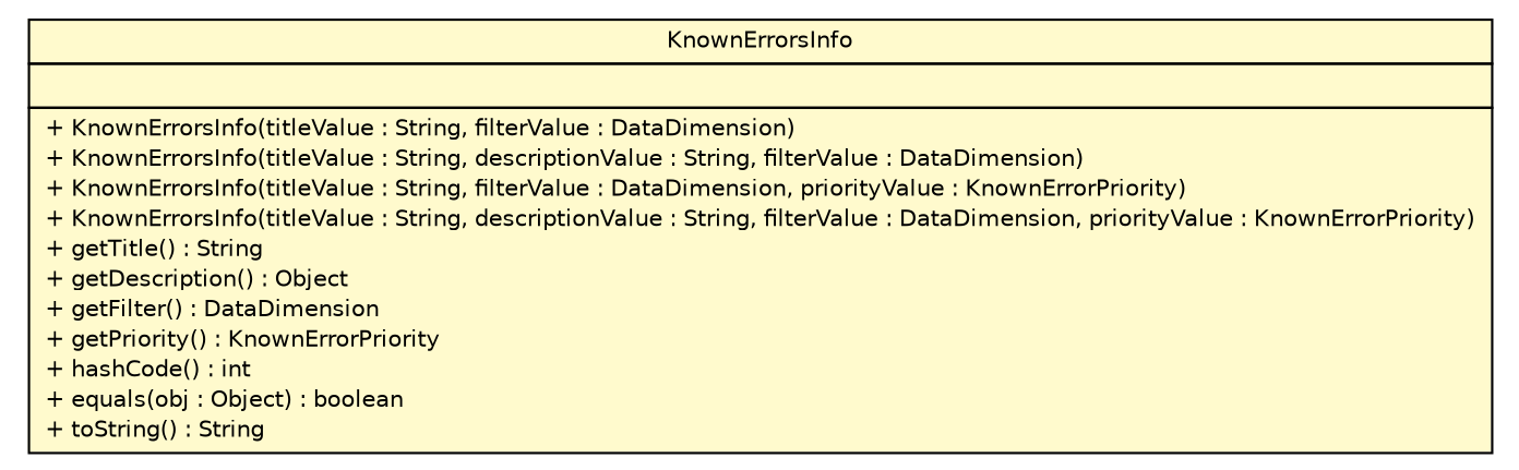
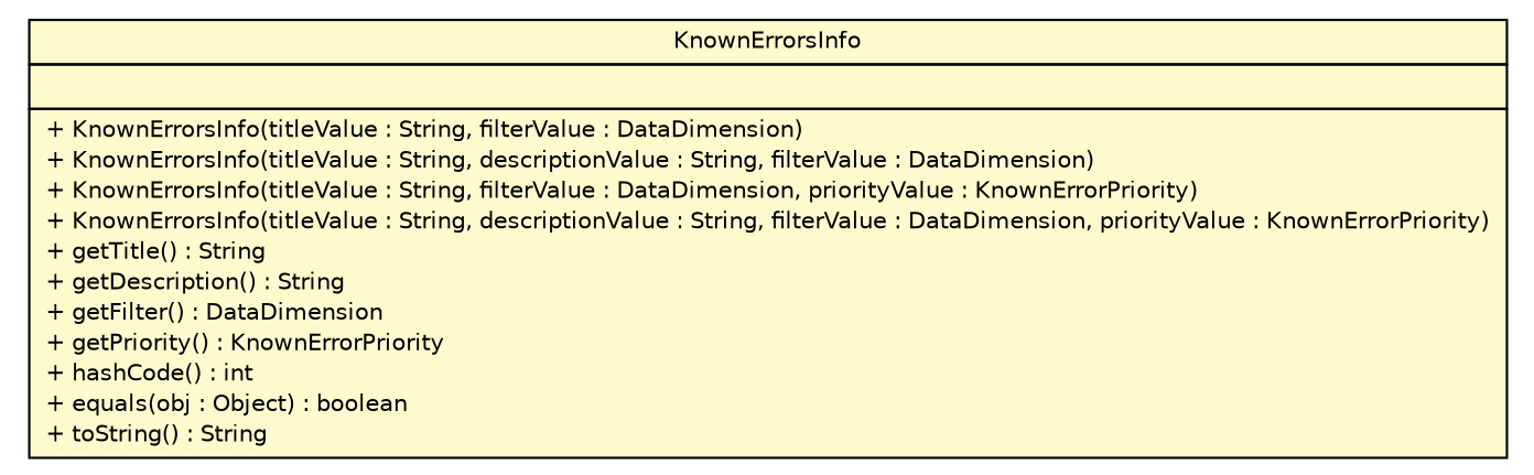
  digraph {
    nodesep=0.25
    ranksep=0.5
    rankdir=LR
-   n1 [fontcolor=black fontname=Helvetica fontsize=10.0 label=<<table title="com.github.mkolisnyk.cucumber.reporting.types.knownerrors.KnownErrorsInfo" border="0" cellborder="1" cellspacing="0" cellpadding="2" port="p" bgcolor="lemonChiffon" href="./KnownErrorsInfo.html"> 		<tr><td><table border="0" cellspacing="0" cellpadding="1"> <tr><td align="center" balign="center"> KnownErrorsInfo </td></tr> 		</table></td></tr> 		<tr><td><table border="0" cellspacing="0" cellpadding="1"> <tr><td align="left" balign="left">  </td></tr> 		</table></td></tr> 		<tr><td><table border="0" cellspacing="0" cellpadding="1"> <tr><td align="left" balign="left"> + KnownErrorsInfo(titleValue : String, filterValue : DataDimension) </td></tr> <tr><td align="left" balign="left"> + KnownErrorsInfo(titleValue : String, descriptionValue : String, filterValue : DataDimension) </td></tr> <tr><td align="left" balign="left"> + KnownErrorsInfo(titleValue : String, filterValue : DataDimension, priorityValue : KnownErrorPriority) </td></tr> <tr><td align="left" balign="left"> + KnownErrorsInfo(titleValue : String, descriptionValue : String, filterValue : DataDimension, priorityValue : KnownErrorPriority) </td></tr> <tr><td align="left" balign="left"> + getTitle() : String </td></tr> <tr><td align="left" balign="left"> + getDescription() : Object </td></tr> <tr><td align="left" balign="left"> + getFilter() : DataDimension </td></tr> <tr><td align="left" balign="left"> + getPriority() : KnownErrorPriority </td></tr> <tr><td align="left" balign="left"> + hashCode() : int </td></tr> <tr><td align="left" balign="left"> + equals(obj : Object) : boolean </td></tr> <tr><td align="left" balign="left"> + toString() : String </td></tr> 		</table></td></tr> 		</table>> shape=plaintext]
+   n1 [fontcolor=black fontname=Helvetica fontsize=10.0 label=<<table title="com.github.mkolisnyk.cucumber.reporting.types.knownerrors.KnownErrorsInfo" border="0" cellborder="1" cellspacing="0" cellpadding="2" port="p" bgcolor="lemonChiffon" href="./KnownErrorsInfo.html"> 		<tr><td><table border="0" cellspacing="0" cellpadding="1"> <tr><td align="center" balign="center"> KnownErrorsInfo </td></tr> 		</table></td></tr> 		<tr><td><table border="0" cellspacing="0" cellpadding="1"> <tr><td align="left" balign="left">  </td></tr> 		</table></td></tr> 		<tr><td><table border="0" cellspacing="0" cellpadding="1"> <tr><td align="left" balign="left"> + KnownErrorsInfo(titleValue : String, filterValue : DataDimension) </td></tr> <tr><td align="left" balign="left"> + KnownErrorsInfo(titleValue : String, descriptionValue : String, filterValue : DataDimension) </td></tr> <tr><td align="left" balign="left"> + KnownErrorsInfo(titleValue : String, filterValue : DataDimension, priorityValue : KnownErrorPriority) </td></tr> <tr><td align="left" balign="left"> + KnownErrorsInfo(titleValue : String, descriptionValue : String, filterValue : DataDimension, priorityValue : KnownErrorPriority) </td></tr> <tr><td align="left" balign="left"> + getTitle() : String </td></tr> <tr><td align="left" balign="left"> + getDescription() : String </td></tr> <tr><td align="left" balign="left"> + getFilter() : DataDimension </td></tr> <tr><td align="left" balign="left"> + getPriority() : KnownErrorPriority </td></tr> <tr><td align="left" balign="left"> + hashCode() : int </td></tr> <tr><td align="left" balign="left"> + equals(obj : Object) : boolean </td></tr> <tr><td align="left" balign="left"> + toString() : String </td></tr> 		</table></td></tr> 		</table>> shape=plaintext]
  }
